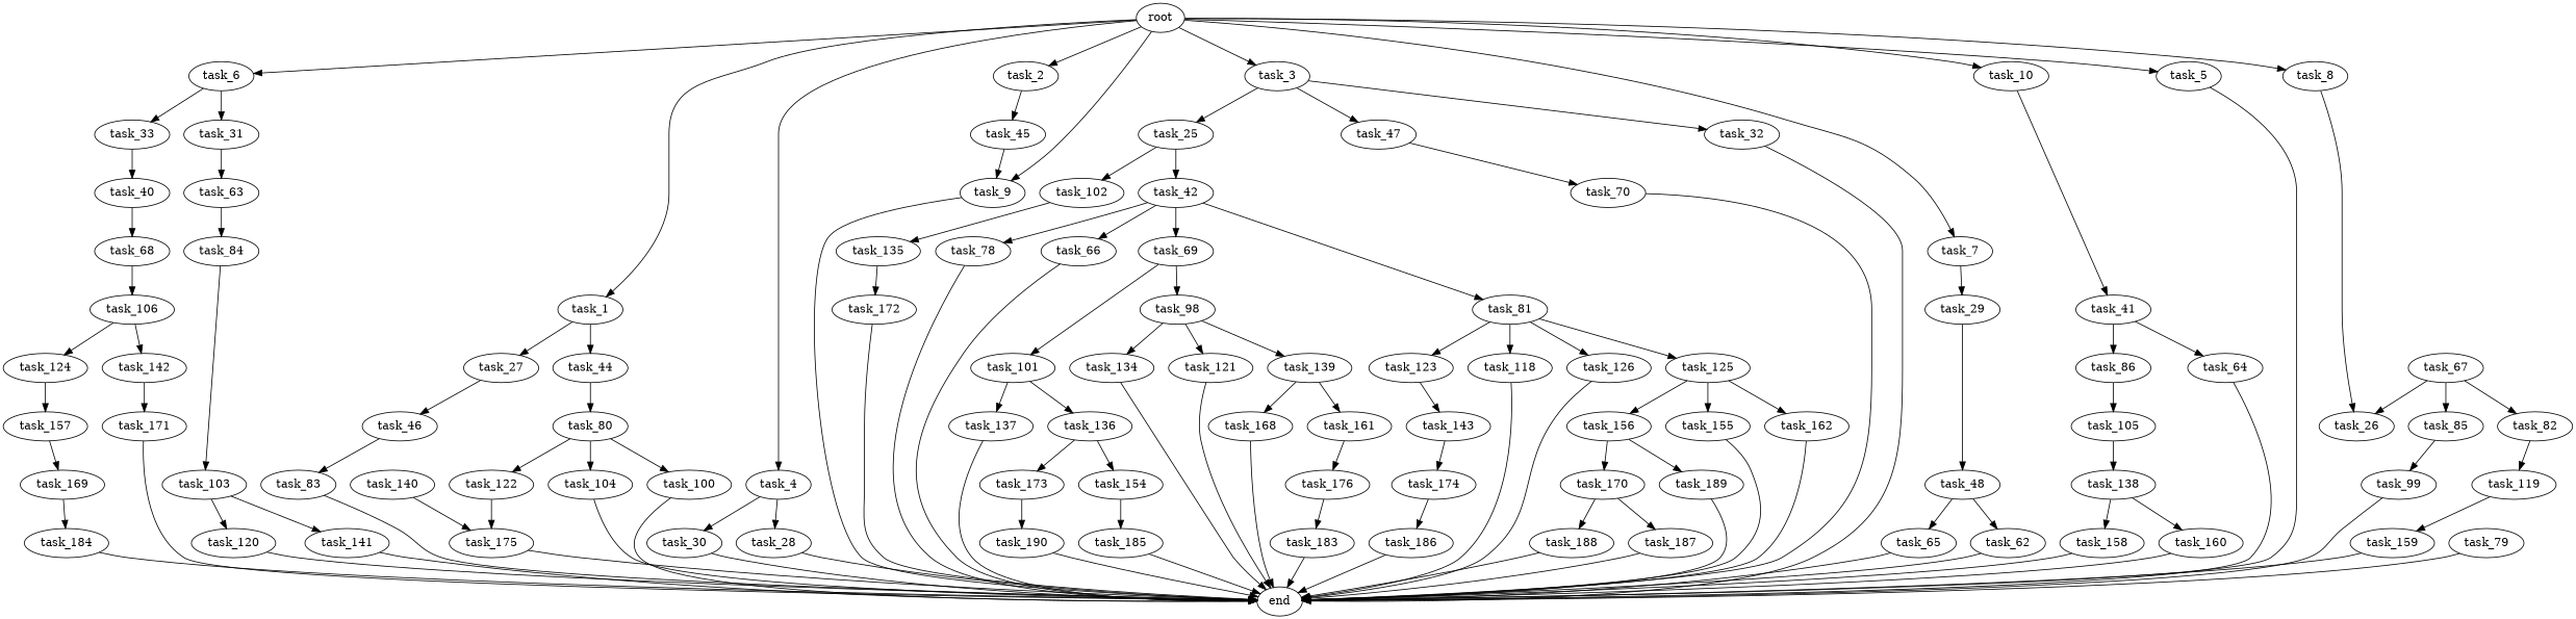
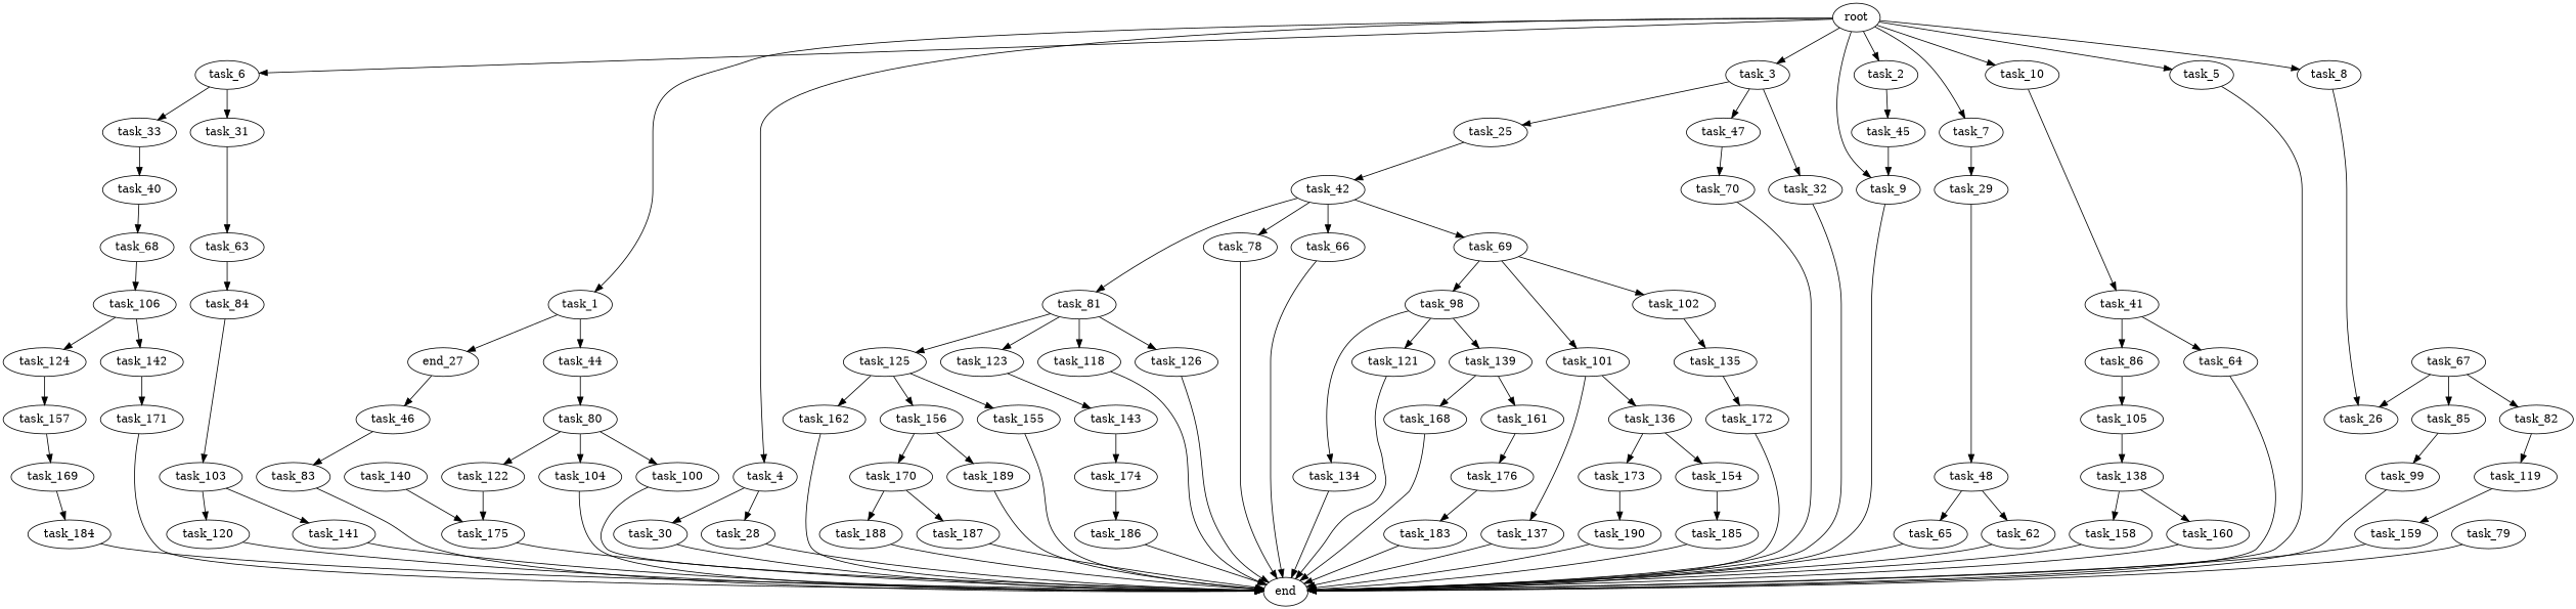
  digraph {
    task_134
    end
    task_6
    task_31
    task_33
    task_63
    task_40
    task_154
    task_185
    task_169
    task_184
    task_136
    task_173
    task_190
    task_45
    task_9
    task_79
    task_187
    task_123
    task_143
    task_174
    task_44
    task_80
    task_100
    task_122
    task_104
    task_67
    task_26
    task_82
    task_85
    task_1
-   task_27
+   task_27 [label=end_27]
    task_46
    task_119
    task_159
    task_68
    task_106
    task_142
    task_124
    task_65
    task_83
    root
    task_4
    task_3
    task_8
    task_7
    task_2
    task_10
    task_5
    task_28
    task_30
    task_32
    task_25
    task_47
    task_29
    task_41
    task_84
    task_103
    task_176
    task_183
    task_42
    task_70
    task_98
    task_121
    task_139
    task_161
    task_168
    task_62
    task_189
    task_101
    task_137
    task_157
    task_120
    task_86
    task_105
    task_138
    task_175
    task_172
    task_48
    task_188
    task_99
    task_69
    task_81
    task_78
    task_66
    task_155
    task_186
    task_171
    task_141
    task_102
    task_135
    task_162
    task_158
    task_160
    task_118
    task_126
    task_125
    task_156
    task_140
    task_170
    task_64
    task_134 -> end
    task_6 -> task_31
    task_6 -> task_33
    task_31 -> task_63
    task_33 -> task_40
    task_63 -> task_84
    task_40 -> task_68
    task_154 -> task_185
    task_185 -> end
    task_169 -> task_184
    task_184 -> end
    task_136 -> task_154
    task_136 -> task_173
    task_173 -> task_190
    task_190 -> end
    task_45 -> task_9
    task_9 -> end
    task_79 -> end
    task_187 -> end
    task_123 -> task_143
    task_143 -> task_174
    task_174 -> task_186
    task_44 -> task_80
    task_80 -> task_100
    task_80 -> task_122
    task_80 -> task_104
    task_100 -> end
    task_122 -> task_175
    task_104 -> end
    task_67 -> task_26
    task_67 -> task_82
    task_67 -> task_85
    task_82 -> task_119
    task_85 -> task_99
    task_1 -> task_44
    task_1 -> task_27
    task_27 -> task_46
    task_46 -> task_83
    task_119 -> task_159
    task_159 -> end
    task_68 -> task_106
    task_106 -> task_142
    task_106 -> task_124
    task_142 -> task_171
    task_124 -> task_157
    task_65 -> end
    task_83 -> end
    root -> task_6
    root -> task_9
    root -> task_1
    root -> task_4
    root -> task_3
    root -> task_8
    root -> task_7
    root -> task_2
    root -> task_10
    root -> task_5
    task_4 -> task_28
    task_4 -> task_30
    task_3 -> task_32
    task_3 -> task_25
    task_3 -> task_47
    task_8 -> task_26
    task_7 -> task_29
    task_2 -> task_45
    task_10 -> task_41
    task_5 -> end
    task_28 -> end
    task_30 -> end
    task_32 -> end
    task_25 -> task_42
    task_47 -> task_70
    task_29 -> task_48
    task_41 -> task_86
    task_41 -> task_64
    task_84 -> task_103
    task_103 -> task_120
    task_103 -> task_141
    task_176 -> task_183
    task_183 -> end
    task_42 -> task_69
    task_42 -> task_81
    task_42 -> task_78
    task_42 -> task_66
    task_70 -> end
    task_98 -> task_134
    task_98 -> task_121
    task_98 -> task_139
    task_121 -> end
    task_139 -> task_161
    task_139 -> task_168
    task_161 -> task_176
    task_168 -> end
    task_62 -> end
    task_189 -> end
    task_101 -> task_136
    task_101 -> task_137
    task_137 -> end
    task_157 -> task_169
    task_120 -> end
    task_86 -> task_105
    task_105 -> task_138
    task_138 -> task_158
    task_138 -> task_160
    task_175 -> end
    task_172 -> end
    task_48 -> task_65
    task_48 -> task_62
    task_188 -> end
    task_99 -> end
    task_69 -> task_98
    task_69 -> task_101
-   task_25 -> task_102
+   task_69 -> task_102
    task_81 -> task_123
    task_81 -> task_118
    task_81 -> task_126
    task_81 -> task_125
    task_78 -> end
    task_66 -> end
    task_155 -> end
    task_186 -> end
    task_171 -> end
    task_141 -> end
    task_102 -> task_135
    task_135 -> task_172
    task_162 -> end
    task_158 -> end
    task_160 -> end
    task_118 -> end
    task_126 -> end
    task_125 -> task_155
    task_125 -> task_162
    task_125 -> task_156
    task_156 -> task_189
    task_156 -> task_170
    task_140 -> task_175
    task_170 -> task_187
    task_170 -> task_188
    task_64 -> end
  }
